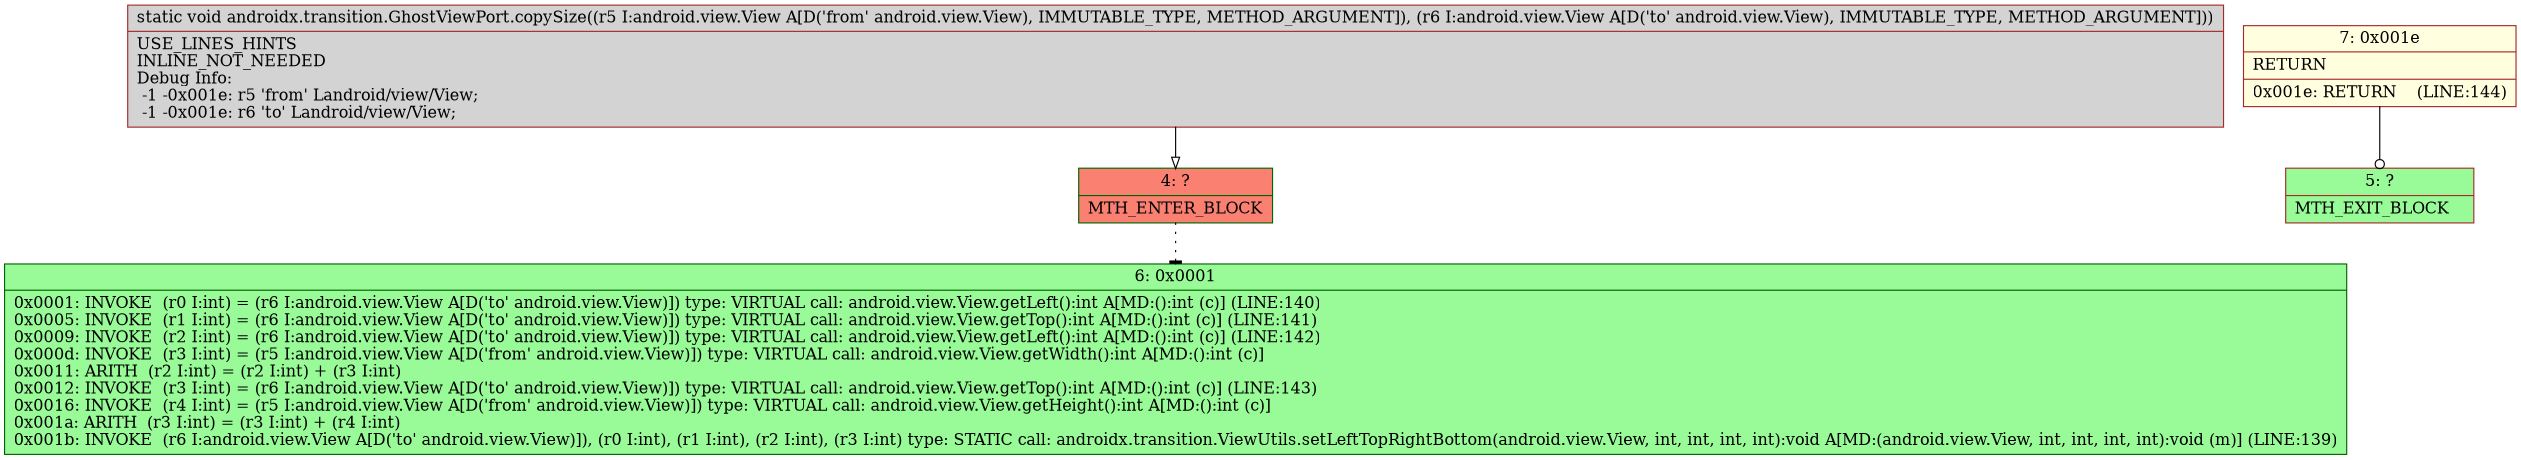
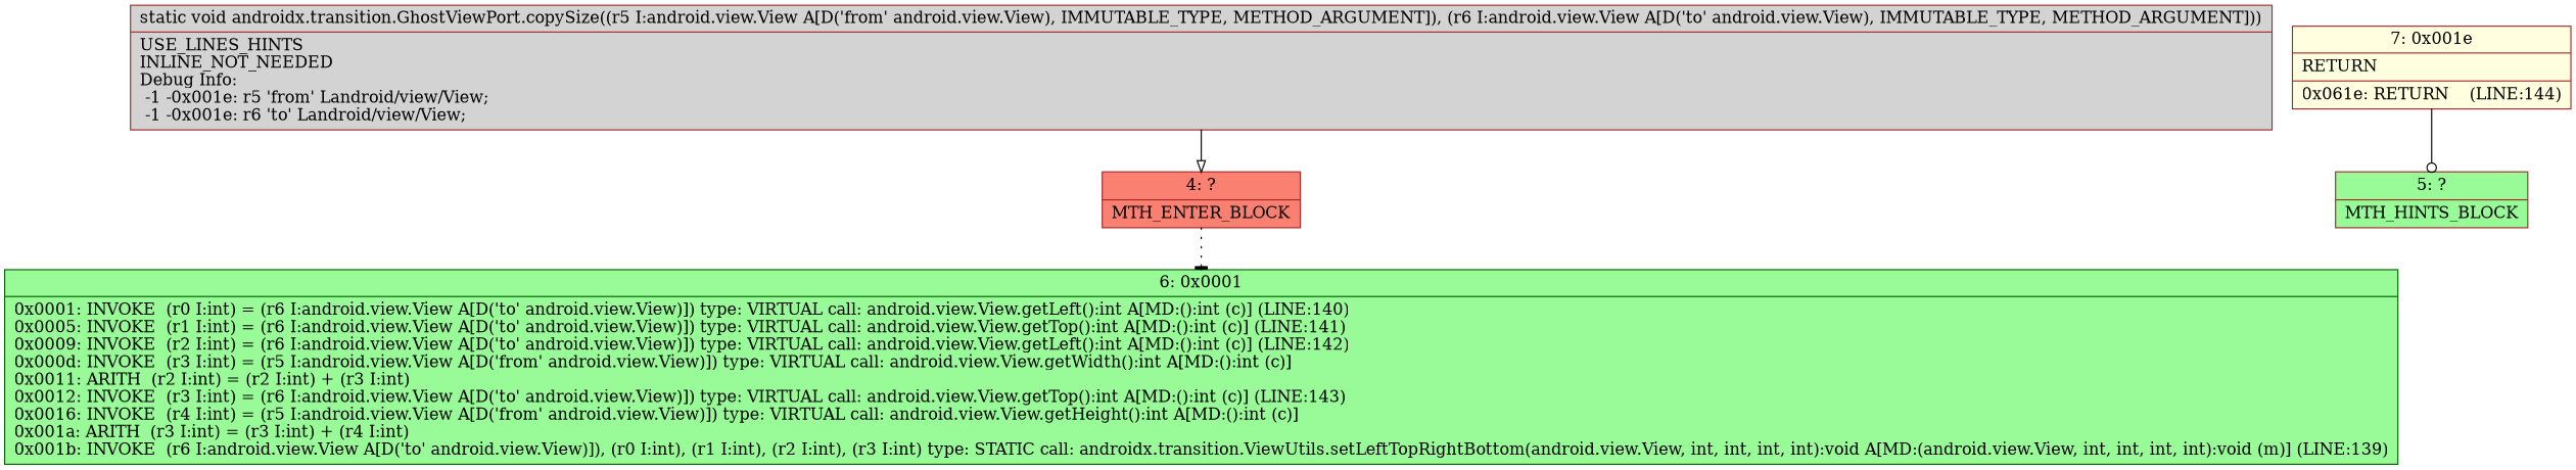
  digraph {
    node [color=brown fillcolor=palegreen shape=record style=filled]
    edge [style=solid]
-   n1 [color=darkgreen fillcolor=salmon label="{4\:\ ?|MTH_ENTER_BLOCK\l}"]
+   n1 [fillcolor=salmon label="{4\:\ ?|MTH_ENTER_BLOCK\l}"]
    n2 [color=darkgreen label="{6\:\ 0x0001|0x0001: INVOKE  (r0 I:int) = (r6 I:android.view.View A[D('to' android.view.View)]) type: VIRTUAL call: android.view.View.getLeft():int A[MD:():int (c)] (LINE:140)\l0x0005: INVOKE  (r1 I:int) = (r6 I:android.view.View A[D('to' android.view.View)]) type: VIRTUAL call: android.view.View.getTop():int A[MD:():int (c)] (LINE:141)\l0x0009: INVOKE  (r2 I:int) = (r6 I:android.view.View A[D('to' android.view.View)]) type: VIRTUAL call: android.view.View.getLeft():int A[MD:():int (c)] (LINE:142)\l0x000d: INVOKE  (r3 I:int) = (r5 I:android.view.View A[D('from' android.view.View)]) type: VIRTUAL call: android.view.View.getWidth():int A[MD:():int (c)]\l0x0011: ARITH  (r2 I:int) = (r2 I:int) + (r3 I:int) \l0x0012: INVOKE  (r3 I:int) = (r6 I:android.view.View A[D('to' android.view.View)]) type: VIRTUAL call: android.view.View.getTop():int A[MD:():int (c)] (LINE:143)\l0x0016: INVOKE  (r4 I:int) = (r5 I:android.view.View A[D('from' android.view.View)]) type: VIRTUAL call: android.view.View.getHeight():int A[MD:():int (c)]\l0x001a: ARITH  (r3 I:int) = (r3 I:int) + (r4 I:int) \l0x001b: INVOKE  (r6 I:android.view.View A[D('to' android.view.View)]), (r0 I:int), (r1 I:int), (r2 I:int), (r3 I:int) type: STATIC call: androidx.transition.ViewUtils.setLeftTopRightBottom(android.view.View, int, int, int, int):void A[MD:(android.view.View, int, int, int, int):void (m)] (LINE:139)\l}"]
-   n3 [fillcolor=lightyellow label="{7\:\ 0x001e|RETURN\l|0x001e: RETURN    (LINE:144)\l}"]
-   n4 [label="{5\:\ ?|MTH_EXIT_BLOCK\l}"]
+   n3 [fillcolor=lightyellow label="{7\:\ 0x001e|RETURN\l|0x061e: RETURN    (LINE:144)\l}"]
+   n4 [label="{5\:\ ?|MTH_HINTS_BLOCK\l}"]
    n5 [fillcolor=lightgrey label="{static void androidx.transition.GhostViewPort.copySize((r5 I:android.view.View A[D('from' android.view.View), IMMUTABLE_TYPE, METHOD_ARGUMENT]), (r6 I:android.view.View A[D('to' android.view.View), IMMUTABLE_TYPE, METHOD_ARGUMENT]))  | USE_LINES_HINTS\lINLINE_NOT_NEEDED\lDebug Info:\l  \-1 \-0x001e: r5 'from' Landroid\/view\/View;\l  \-1 \-0x001e: r6 'to' Landroid\/view\/View;\l}"]
    n1 -> n2 [arrowhead=tee style=dotted]
    n3 -> n4 [arrowhead=odot]
    n5 -> n1 [arrowhead=onormal]
  }
